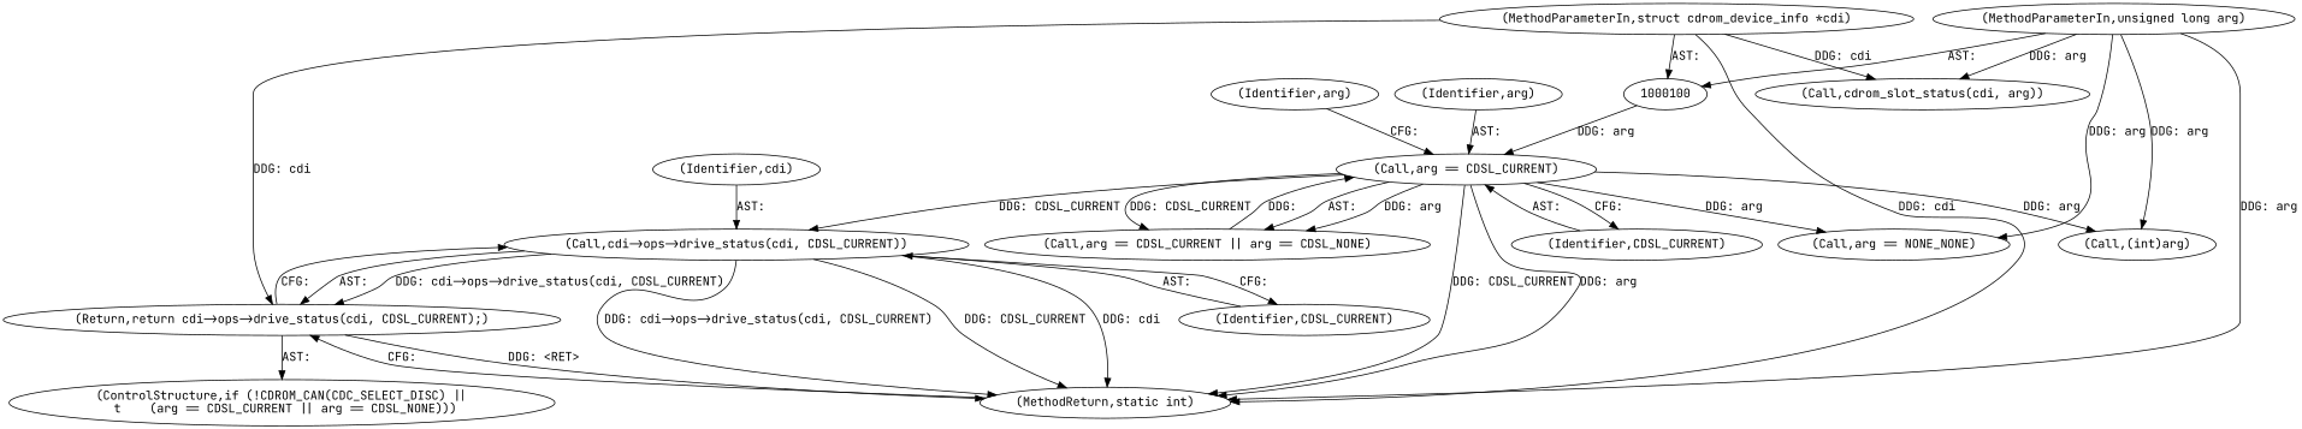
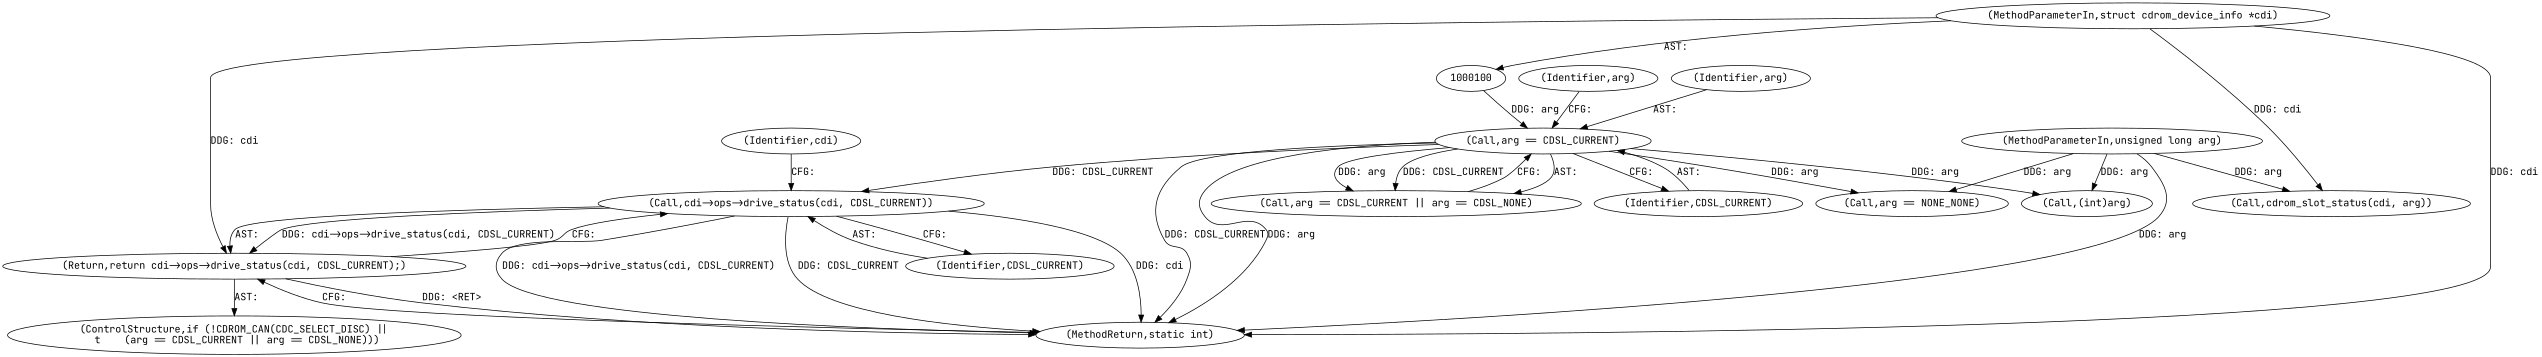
  digraph {
    fontname="JetBrains Mono"
    node [fontname="JetBrains Mono"]
    edge [fontname="JetBrains Mono"]
    n1 [label="(Call,cdi->ops->drive_status(cdi, CDSL_CURRENT))"]
    n2 [label="(Return,return cdi->ops->drive_status(cdi, CDSL_CURRENT);)"]
    n3 [label="(MethodReturn,static int)"]
    n4 [label="(Identifier,CDSL_CURRENT)"]
    n5 [label="(ControlStructure,if (!CDROM_CAN(CDC_SELECT_DISC) ||\n \t    (arg == CDSL_CURRENT || arg == CDSL_NONE)))"]
    n6 [label="(MethodParameterIn,struct cdrom_device_info *cdi)"]
    n7 [label="(Call,cdrom_slot_status(cdi, arg))"]
    1000100
    n9 [label="(Call,arg == CDSL_CURRENT)"]
    n10 [label="(Call,arg == CDSL_CURRENT || arg == CDSL_NONE)"]
    n11 [label="(Call,arg == NONE_NONE)"]
    n12 [label="(Call,(int)arg)"]
    n13 [label="(Identifier,CDSL_CURRENT)"]
    n14 [label="(MethodParameterIn,unsigned long arg)"]
    n15 [label="(Identifier,cdi)"]
    n16 [label="(Identifier,arg)"]
    n17 [label="(Identifier,arg)"]
    n1 -> n2 [label="AST: "]
    n1 -> n2 [label="DDG: cdi->ops->drive_status(cdi, CDSL_CURRENT)"]
    n1 -> n3 [label="DDG: cdi->ops->drive_status(cdi, CDSL_CURRENT)"]
    n1 -> n3 [label="DDG: CDSL_CURRENT"]
    n1 -> n3 [label="DDG: cdi"]
    n1 -> n4 [label="CFG: "]
    n2 -> n1 [label="CFG: "]
    n2 -> n3 [label="DDG: <RET>"]
    n2 -> n5 [label="AST: "]
    n3 -> n2 [label="CFG: "]
    n4 -> n1 [label="AST: "]
    n6 -> n2 [label="DDG: cdi"]
    n6 -> n3 [label="DDG: cdi"]
    n6 -> n7 [label="DDG: cdi"]
    n6 -> 1000100 [label="AST: "]
    1000100 -> n9 [label="DDG: arg"]
    n9 -> n1 [label="DDG: CDSL_CURRENT"]
    n9 -> n3 [label="DDG: CDSL_CURRENT"]
    n9 -> n3 [label="DDG: arg"]
    n9 -> n10 [label="AST: "]
    n9 -> n10 [label="DDG: arg"]
    n9 -> n10 [label="DDG: CDSL_CURRENT"]
    n9 -> n11 [label="DDG: arg"]
    n9 -> n12 [label="DDG: arg"]
    n9 -> n13 [label="CFG: "]
-   n10 -> n9 [label="DDG: "]
+   n10 -> n9 [label="CFG: "]
    n13 -> n9 [label="AST: "]
    n14 -> n3 [label="DDG: arg"]
    n14 -> n7 [label="DDG: arg"]
-   n14 -> 1000100 [label="AST: "]
    n14 -> n11 [label="DDG: arg"]
    n14 -> n12 [label="DDG: arg"]
-   n15 -> n1 [label="AST: "]
+   n15 -> n1 [label="CFG: "]
    n16 -> n9 [label="CFG: "]
    n17 -> n9 [label="AST: "]
  }
